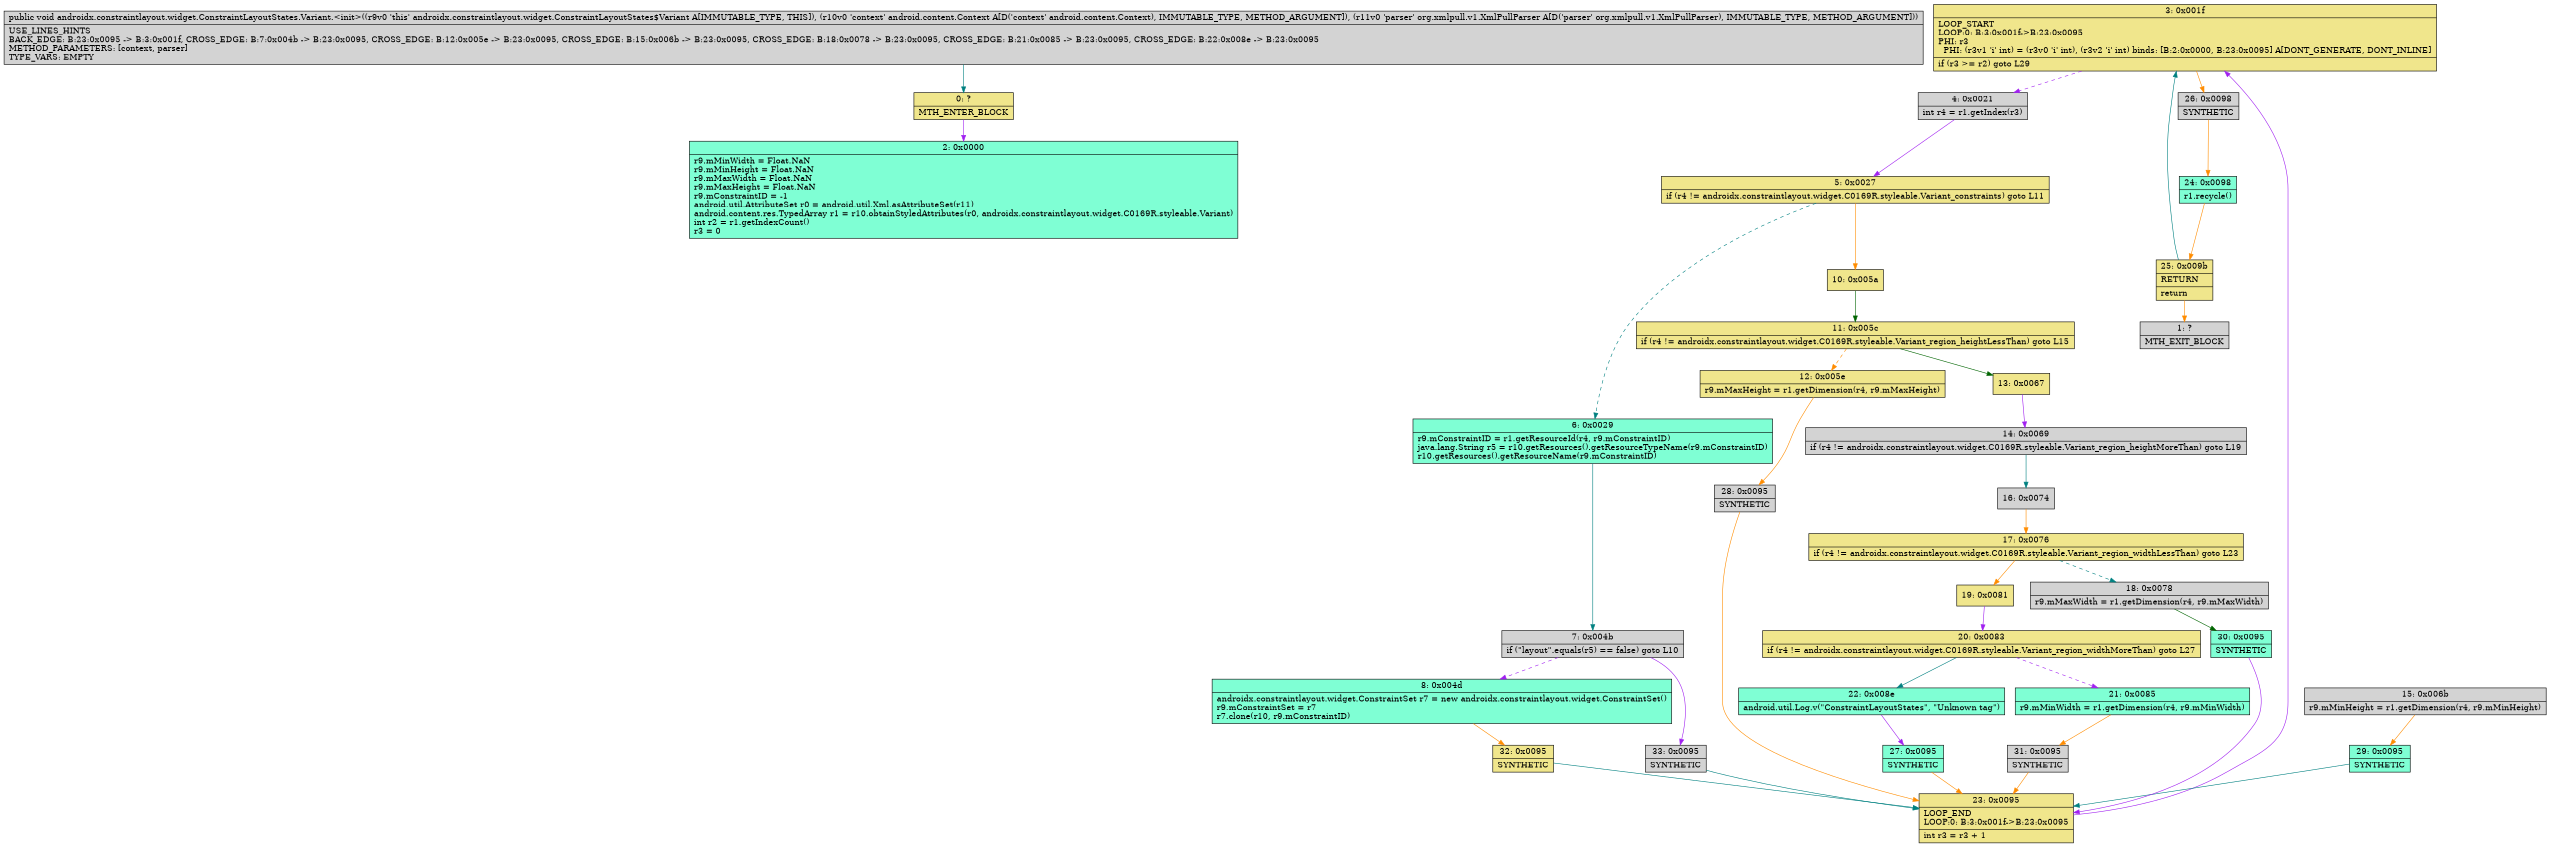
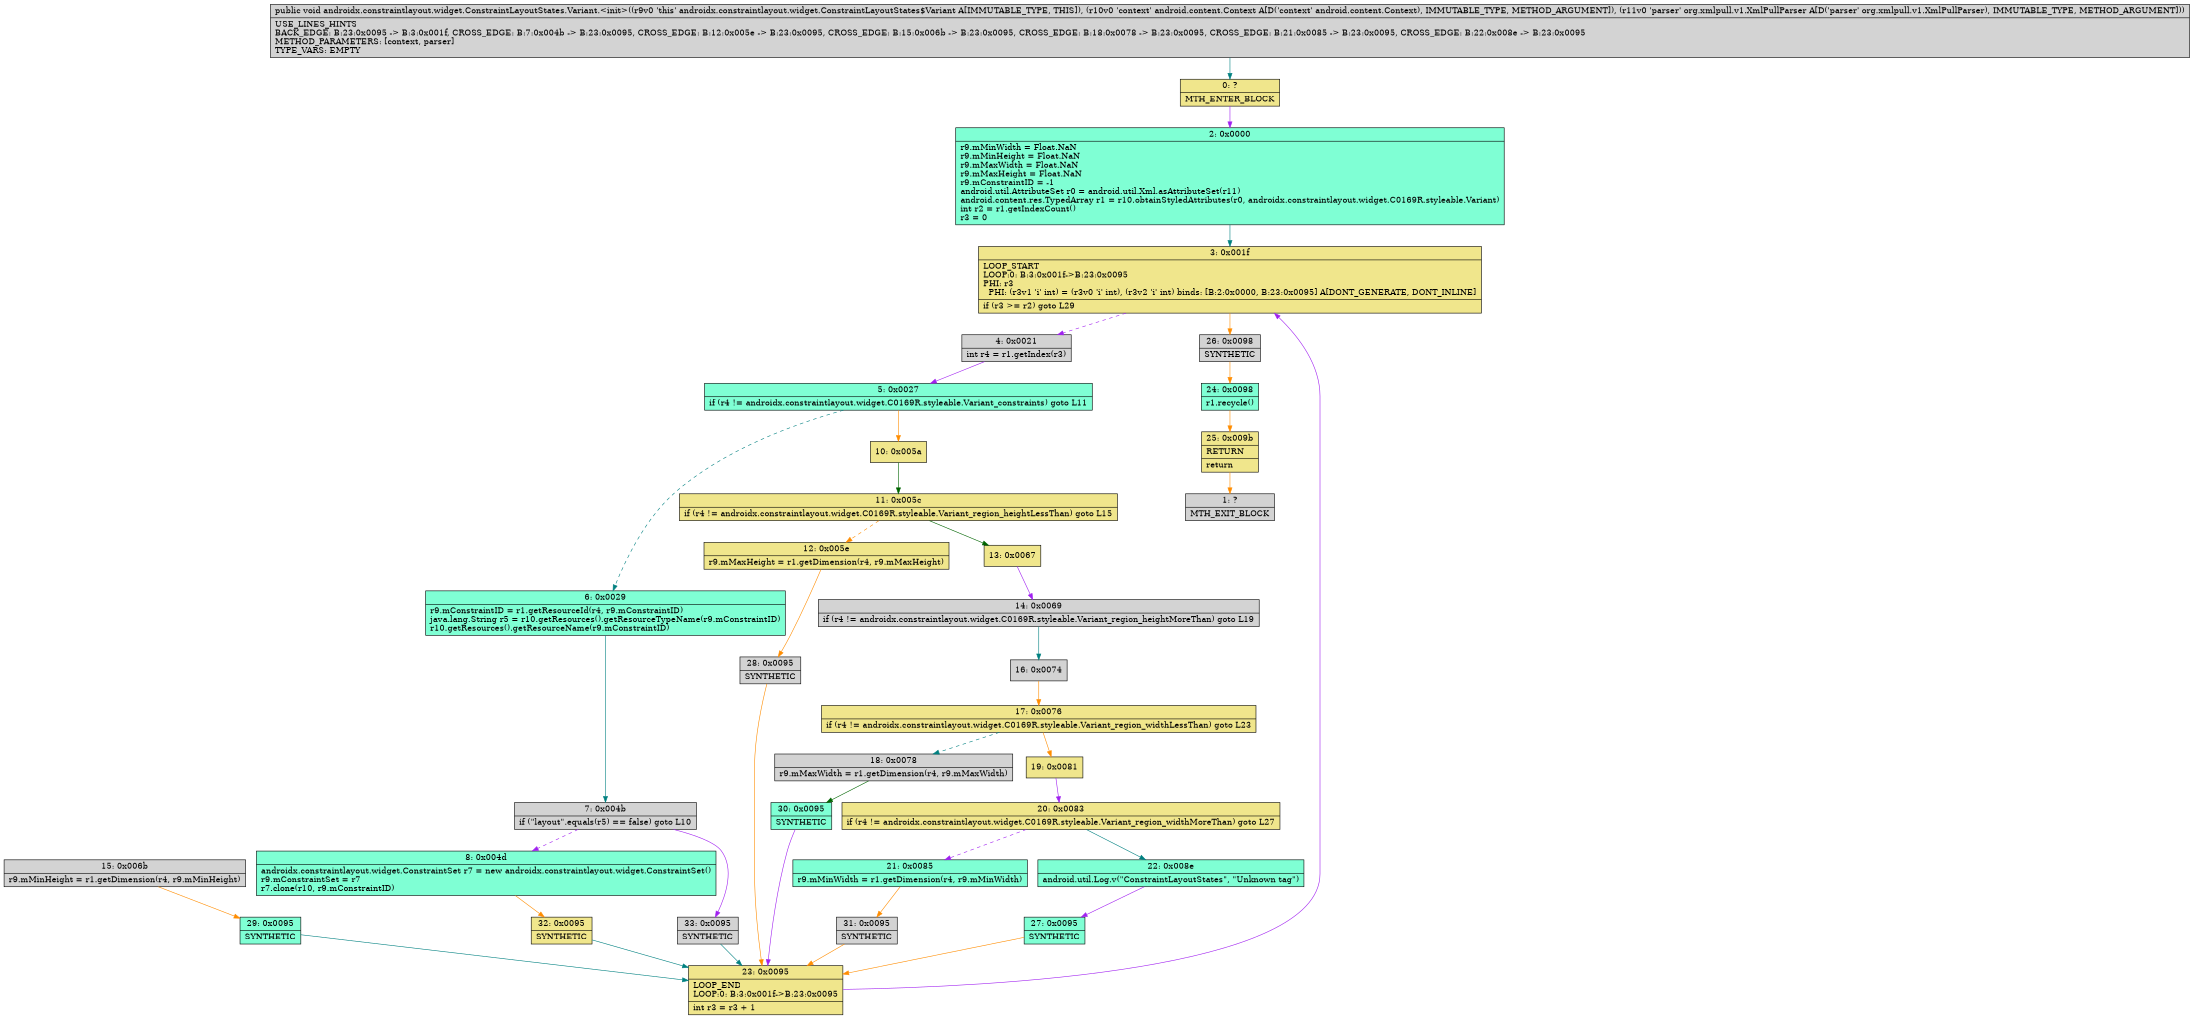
  digraph {
    node [fillcolor=khaki shape=record style=filled]
    edge [color=darkorange]
    n1 [label="{0\:\ ?|MTH_ENTER_BLOCK\l}"]
    n2 [fillcolor=aquamarine label="{2\:\ 0x0000|r9.mMinWidth = Float.NaN\lr9.mMinHeight = Float.NaN\lr9.mMaxWidth = Float.NaN\lr9.mMaxHeight = Float.NaN\lr9.mConstraintID = \-1\landroid.util.AttributeSet r0 = android.util.Xml.asAttributeSet(r11)\landroid.content.res.TypedArray r1 = r10.obtainStyledAttributes(r0, androidx.constraintlayout.widget.C0169R.styleable.Variant)\lint r2 = r1.getIndexCount()\lr3 = 0\l}"]
    n3 [label="{3\:\ 0x001f|LOOP_START\lLOOP:0: B:3:0x001f\-\>B:23:0x0095\lPHI: r3 \l  PHI: (r3v1 'i' int) = (r3v0 'i' int), (r3v2 'i' int) binds: [B:2:0x0000, B:23:0x0095] A[DONT_GENERATE, DONT_INLINE]\l|if (r3 \>= r2) goto L29\l}"]
    n4 [fillcolor=lightgrey label="{4\:\ 0x0021|int r4 = r1.getIndex(r3)\l}"]
    n5 [fillcolor=lightgrey label="{26\:\ 0x0098|SYNTHETIC\l}"]
-   n6 [label="{5\:\ 0x0027|if (r4 != androidx.constraintlayout.widget.C0169R.styleable.Variant_constraints) goto L11\l}"]
+   n6 [fillcolor=aquamarine label="{5\:\ 0x0027|if (r4 != androidx.constraintlayout.widget.C0169R.styleable.Variant_constraints) goto L11\l}"]
    n7 [fillcolor=aquamarine label="{24\:\ 0x0098|r1.recycle()\l}"]
    n8 [fillcolor=aquamarine label="{6\:\ 0x0029|r9.mConstraintID = r1.getResourceId(r4, r9.mConstraintID)\ljava.lang.String r5 = r10.getResources().getResourceTypeName(r9.mConstraintID)\lr10.getResources().getResourceName(r9.mConstraintID)\l}"]
    n9 [label="{10\:\ 0x005a}"]
    n10 [fillcolor=lightgrey label="{7\:\ 0x004b|if (\"layout\".equals(r5) == false) goto L10\l}"]
    n11 [label="{11\:\ 0x005c|if (r4 != androidx.constraintlayout.widget.C0169R.styleable.Variant_region_heightLessThan) goto L15\l}"]
    n12 [fillcolor=aquamarine label="{8\:\ 0x004d|androidx.constraintlayout.widget.ConstraintSet r7 = new androidx.constraintlayout.widget.ConstraintSet()\lr9.mConstraintSet = r7\lr7.clone(r10, r9.mConstraintID)\l}"]
    n13 [fillcolor=lightgrey label="{33\:\ 0x0095|SYNTHETIC\l}"]
    n14 [label="{32\:\ 0x0095|SYNTHETIC\l}"]
    n15 [label="{23\:\ 0x0095|LOOP_END\lLOOP:0: B:3:0x001f\-\>B:23:0x0095\l|int r3 = r3 + 1\l}"]
    n16 [label="{12\:\ 0x005e|r9.mMaxHeight = r1.getDimension(r4, r9.mMaxHeight)\l}"]
    n17 [label="{13\:\ 0x0067}"]
    n18 [fillcolor=lightgrey label="{28\:\ 0x0095|SYNTHETIC\l}"]
    n19 [fillcolor=lightgrey label="{14\:\ 0x0069|if (r4 != androidx.constraintlayout.widget.C0169R.styleable.Variant_region_heightMoreThan) goto L19\l}"]
    n20 [fillcolor=lightgrey label="{16\:\ 0x0074}"]
    n21 [fillcolor=lightgrey label="{15\:\ 0x006b|r9.mMinHeight = r1.getDimension(r4, r9.mMinHeight)\l}"]
    n22 [fillcolor=aquamarine label="{29\:\ 0x0095|SYNTHETIC\l}"]
    n23 [label="{17\:\ 0x0076|if (r4 != androidx.constraintlayout.widget.C0169R.styleable.Variant_region_widthLessThan) goto L23\l}"]
    n24 [fillcolor=lightgrey label="{18\:\ 0x0078|r9.mMaxWidth = r1.getDimension(r4, r9.mMaxWidth)\l}"]
    n25 [label="{19\:\ 0x0081}"]
    n26 [fillcolor=aquamarine label="{30\:\ 0x0095|SYNTHETIC\l}"]
    n27 [label="{20\:\ 0x0083|if (r4 != androidx.constraintlayout.widget.C0169R.styleable.Variant_region_widthMoreThan) goto L27\l}"]
    n28 [fillcolor=aquamarine label="{21\:\ 0x0085|r9.mMinWidth = r1.getDimension(r4, r9.mMinWidth)\l}"]
    n29 [fillcolor=aquamarine label="{22\:\ 0x008e|android.util.Log.v(\"ConstraintLayoutStates\", \"Unknown tag\")\l}"]
    n30 [fillcolor=lightgrey label="{31\:\ 0x0095|SYNTHETIC\l}"]
    n31 [fillcolor=aquamarine label="{27\:\ 0x0095|SYNTHETIC\l}"]
    n32 [label="{25\:\ 0x009b|RETURN\l|return\l}"]
    n33 [fillcolor=lightgrey label="{1\:\ ?|MTH_EXIT_BLOCK\l}"]
    n34 [fillcolor=lightgrey label="{public void androidx.constraintlayout.widget.ConstraintLayoutStates.Variant.\<init\>((r9v0 'this' androidx.constraintlayout.widget.ConstraintLayoutStates$Variant A[IMMUTABLE_TYPE, THIS]), (r10v0 'context' android.content.Context A[D('context' android.content.Context), IMMUTABLE_TYPE, METHOD_ARGUMENT]), (r11v0 'parser' org.xmlpull.v1.XmlPullParser A[D('parser' org.xmlpull.v1.XmlPullParser), IMMUTABLE_TYPE, METHOD_ARGUMENT]))  | USE_LINES_HINTS\lBACK_EDGE: B:23:0x0095 \-\> B:3:0x001f, CROSS_EDGE: B:7:0x004b \-\> B:23:0x0095, CROSS_EDGE: B:12:0x005e \-\> B:23:0x0095, CROSS_EDGE: B:15:0x006b \-\> B:23:0x0095, CROSS_EDGE: B:18:0x0078 \-\> B:23:0x0095, CROSS_EDGE: B:21:0x0085 \-\> B:23:0x0095, CROSS_EDGE: B:22:0x008e \-\> B:23:0x0095\lMETHOD_PARAMETERS: [context, parser]\lTYPE_VARS: EMPTY\l}"]
    n1 -> n2 [color=purple]
-   n32 -> n3 [color=teal]
+   n2 -> n3 [color=teal]
    n3 -> n4 [color=purple style=dashed]
    n3 -> n5
    n4 -> n6 [color=purple]
    n5 -> n7
    n6 -> n8 [color=teal style=dashed]
    n6 -> n9
    n7 -> n32
    n8 -> n10 [color=teal]
    n9 -> n11 [color=darkgreen]
    n10 -> n12 [color=purple style=dashed]
    n10 -> n13 [color=purple]
    n11 -> n16 [style=dashed]
    n11 -> n17 [color=darkgreen]
    n12 -> n14
    n13 -> n15 [color=teal]
    n14 -> n15 [color=teal]
    n15 -> n3 [color=purple]
    n16 -> n18
    n17 -> n19 [color=purple]
    n18 -> n15
    n19 -> n20 [color=teal]
    n20 -> n23
    n21 -> n22
    n22 -> n15 [color=teal]
    n23 -> n24 [color=teal style=dashed]
    n23 -> n25
    n24 -> n26 [color=darkgreen]
    n25 -> n27 [color=purple]
    n26 -> n15 [color=purple]
    n27 -> n28 [color=purple style=dashed]
    n27 -> n29 [color=teal]
    n28 -> n30
    n29 -> n31 [color=purple]
    n30 -> n15
    n31 -> n15
    n32 -> n33
    n34 -> n1 [color=teal]
  }
